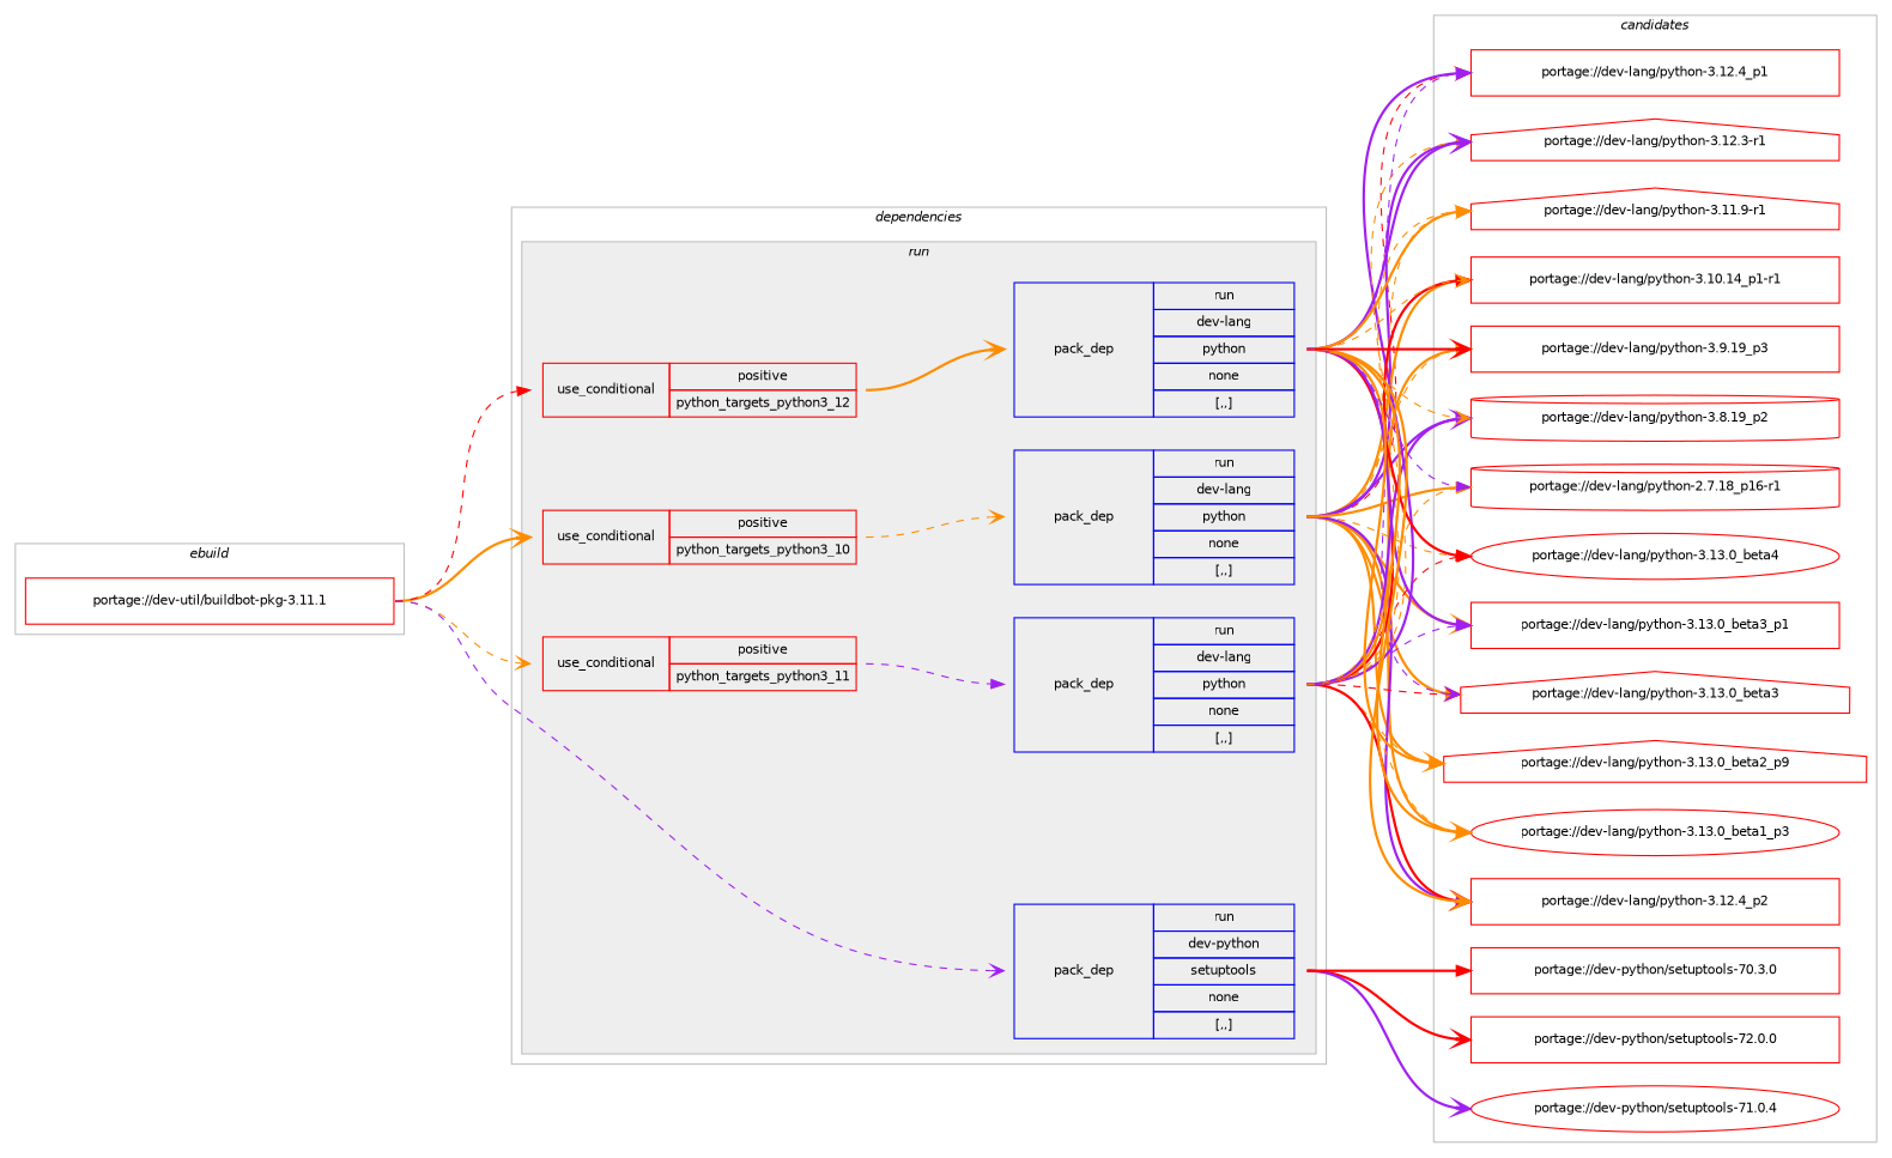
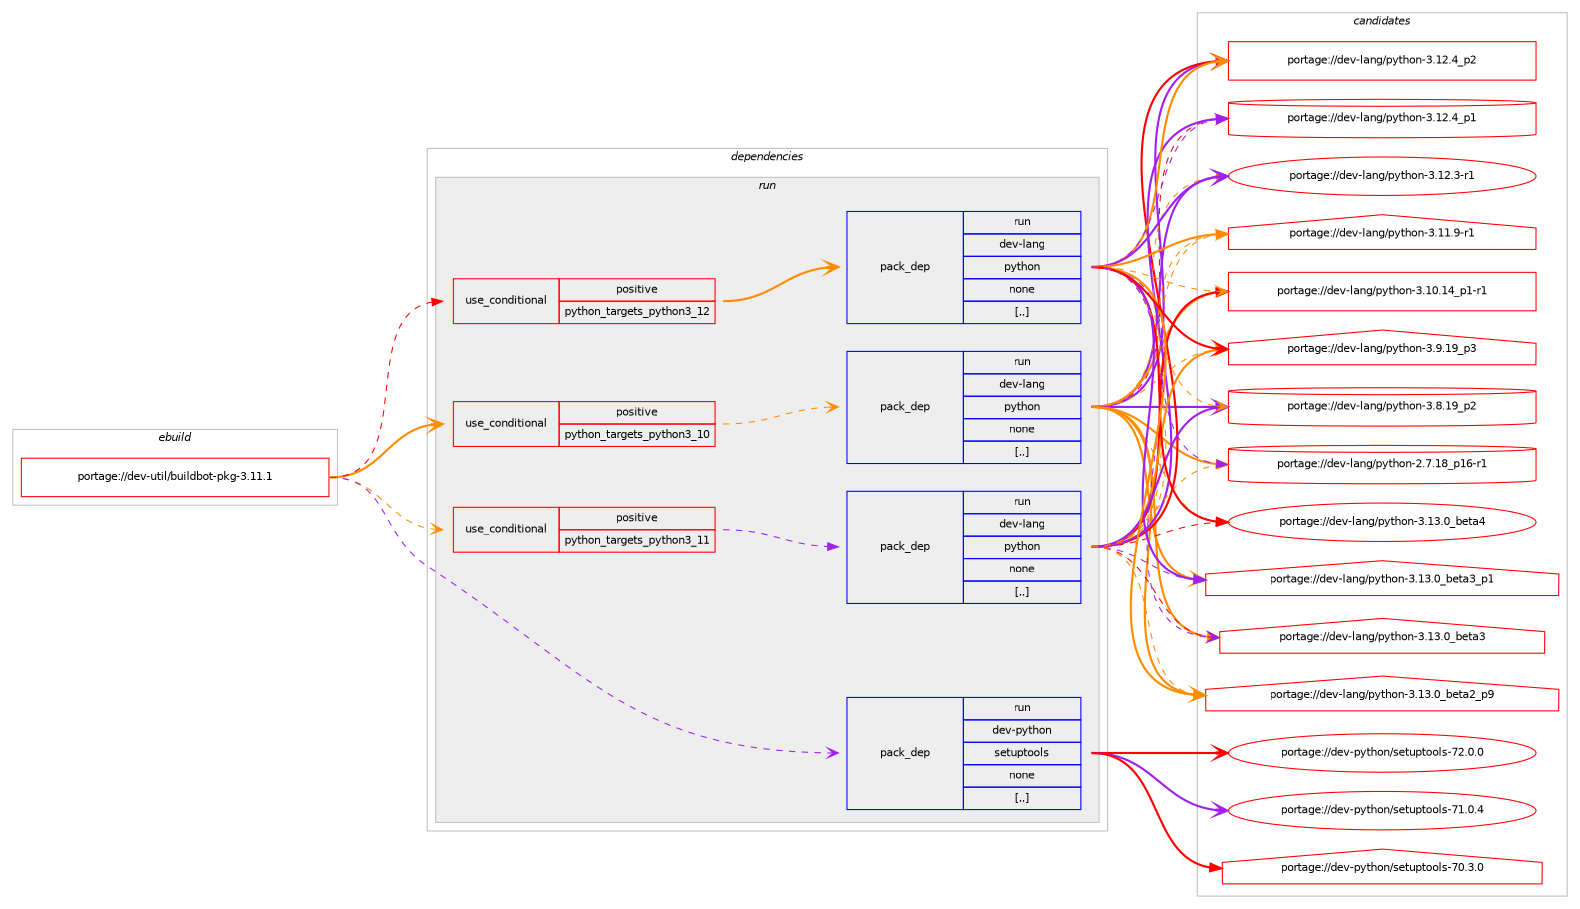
  digraph {
    compound=true
    concentrate=true
    fontname=Helvetica
    fontsize=10
    newrank=true
    rankdir=LR
    ranksep=1.5
    node [color=red fontname=Helvetica fontsize=10 shape=none]
    edge [arrowhead=normal color=darkorange headport=w style=bold tailport=e weight=100]
    n1 [label="portage://dev-util/buildbot-pkg-3.11.1" shape=box width=4]
    n2 [color=blue label=<<TABLE BORDER="0" CELLBORDER="1" CELLSPACING="0" CELLPADDING="4" WIDTH="220"><TR><TD ROWSPAN="6" CELLPADDING="30">pack_dep</TD></TR><TR><TD WIDTH="110">run</TD></TR><TR><TD>dev-lang</TD></TR><TR><TD>python</TD></TR><TR><TD>none</TD></TR><TR><TD>[,,]</TD></TR></TABLE>>]
    n3 [label=<<TABLE BORDER="0" CELLBORDER="1" CELLSPACING="0" CELLPADDING="4"><TR><TD ROWSPAN="3" CELLPADDING="10">use_conditional</TD></TR><TR><TD>positive</TD></TR><TR><TD>python_targets_python3_10</TD></TR></TABLE>>]
    n4 [color=blue label=<<TABLE BORDER="0" CELLBORDER="1" CELLSPACING="0" CELLPADDING="4" WIDTH="220"><TR><TD ROWSPAN="6" CELLPADDING="30">pack_dep</TD></TR><TR><TD WIDTH="110">run</TD></TR><TR><TD>dev-lang</TD></TR><TR><TD>python</TD></TR><TR><TD>none</TD></TR><TR><TD>[,,]</TD></TR></TABLE>>]
    n5 [label=<<TABLE BORDER="0" CELLBORDER="1" CELLSPACING="0" CELLPADDING="4"><TR><TD ROWSPAN="3" CELLPADDING="10">use_conditional</TD></TR><TR><TD>positive</TD></TR><TR><TD>python_targets_python3_11</TD></TR></TABLE>>]
    n6 [color=blue label=<<TABLE BORDER="0" CELLBORDER="1" CELLSPACING="0" CELLPADDING="4" WIDTH="220"><TR><TD ROWSPAN="6" CELLPADDING="30">pack_dep</TD></TR><TR><TD WIDTH="110">run</TD></TR><TR><TD>dev-lang</TD></TR><TR><TD>python</TD></TR><TR><TD>none</TD></TR><TR><TD>[,,]</TD></TR></TABLE>>]
    n7 [label=<<TABLE BORDER="0" CELLBORDER="1" CELLSPACING="0" CELLPADDING="4"><TR><TD ROWSPAN="3" CELLPADDING="10">use_conditional</TD></TR><TR><TD>positive</TD></TR><TR><TD>python_targets_python3_12</TD></TR></TABLE>>]
    n8 [color=blue label=<<TABLE BORDER="0" CELLBORDER="1" CELLSPACING="0" CELLPADDING="4" WIDTH="220"><TR><TD ROWSPAN="6" CELLPADDING="30">pack_dep</TD></TR><TR><TD WIDTH="110">run</TD></TR><TR><TD>dev-python</TD></TR><TR><TD>setuptools</TD></TR><TR><TD>none</TD></TR><TR><TD>[,,]</TD></TR></TABLE>>]
    n9 [label="portage://dev-lang/python-3.13.0_beta4" shape=ellipse width=4]
-   n10 [label="portage://dev-lang/python-3.13.0_beta3_p1" shape=box width=4]
+   n10 [label="portage://dev-lang/python-3.13.0_beta3_p1" shape=house width=4]
    n11 [label="portage://dev-lang/python-3.13.0_beta3" shape=house width=4]
    n12 [label="portage://dev-lang/python-3.13.0_beta2_p9" shape=house width=4]
-   n13 [label="portage://dev-lang/python-3.13.0_beta1_p3" shape=ellipse width=4]
    n14 [label="portage://dev-lang/python-3.12.4_p2" shape=box width=4]
-   n15 [label="portage://dev-lang/python-3.12.4_p1" shape=box width=4]
-   n16 [label="portage://dev-lang/python-3.12.3-r1" shape=house width=4]
+   n15 [label="portage://dev-lang/python-3.12.4_p1" shape=cylinder width=4]
+   n16 [label="portage://dev-lang/python-3.12.3-r1" shape=ellipse width=4]
    n17 [label="portage://dev-lang/python-3.11.9-r1" shape=house width=4]
    n18 [label="portage://dev-lang/python-3.10.14_p1-r1" shape=box width=4]
-   n19 [label="portage://dev-lang/python-3.9.19_p3" shape=box width=4]
+   n19 [label="portage://dev-lang/python-3.9.19_p3" shape=house width=4]
    n20 [label="portage://dev-lang/python-3.8.19_p2" shape=cylinder width=4]
    n21 [label="portage://dev-lang/python-2.7.18_p16-r1" shape=cylinder width=4]
-   n22 [label="portage://dev-python/setuptools-72.0.0" shape=box width=4]
+   n22 [label="portage://dev-python/setuptools-72.0.0" shape=ellipse width=4]
    n23 [label="portage://dev-python/setuptools-71.0.4" shape=ellipse width=4]
-   n24 [label="portage://dev-python/setuptools-70.3.0" shape=box width=4]
+   n24 [label="portage://dev-python/setuptools-70.3.0" shape=house width=4]
    subgraph cluster_1 {
      color=gray
      label=<<i>ebuild</i>>
      n1
    }
    subgraph cluster_2 {
      color=gray
      label=<<i>dependencies</i>>
      subgraph cluster_3 {
        color=gray
        fillcolor="#eeeeee"
        label=<<i>compile</i>>
        style=filled
      }
      subgraph cluster_4 {
        color=gray
        fillcolor="#eeeeee"
        label=<<i>compile and run</i>>
        style=filled
      }
      subgraph cluster_5 {
        color=gray
        fillcolor="#eeeeee"
        label=<<i>run</i>>
        style=filled
        subgraph sub_6 {
          color=gray
          fillcolor="#eeeeee"
          label=<<i>run</i>>
          style=filled
          n3
          subgraph sub_7 {
            color=gray
            fillcolor="#eeeeee"
            label=<<i>run</i>>
            style=filled
            n2
          }
        }
        subgraph sub_8 {
          color=gray
          fillcolor="#eeeeee"
          label=<<i>run</i>>
          style=filled
          n5
          subgraph sub_9 {
            color=gray
            fillcolor="#eeeeee"
            label=<<i>run</i>>
            style=filled
            n4
          }
        }
        subgraph sub_10 {
          color=gray
          fillcolor="#eeeeee"
          label=<<i>run</i>>
          style=filled
          n7
          subgraph sub_11 {
            color=gray
            fillcolor="#eeeeee"
            label=<<i>run</i>>
            style=filled
            n6
          }
        }
        subgraph sub_12 {
          color=gray
          fillcolor="#eeeeee"
          label=<<i>run</i>>
          style=filled
          n8
        }
      }
    }
    subgraph cluster_13 {
      color=gray
      label=<<i>candidates</i>>
      rank=same
      subgraph sub_14 {
        color=black
        label=<<i>candidates</i>>
        nodesep=1
        rank=same
        n9
        n10
        n11
        n12
-       n13
        n14
        n15
        n16
        n17
        n18
        n19
        n20
        n21
      }
      subgraph sub_15 {
        color=black
        label=<<i>candidates</i>>
        nodesep=1
        rank=same
        n9
        n10
        n11
        n12
-       n13
        n14
        n15
        n16
        n17
        n18
        n19
        n20
        n21
      }
      subgraph sub_16 {
        color=black
        label=<<i>candidates</i>>
        nodesep=1
        rank=same
        n9
        n10
        n11
        n12
-       n13
        n14
        n15
        n16
        n17
        n18
        n19
        n20
        n21
      }
      subgraph sub_17 {
        color=black
        label=<<i>candidates</i>>
        nodesep=1
        rank=same
        n22
        n23
        n24
      }
    }
    n1 -> n3 [arrowhead=vee weight=20]
    n1 -> n5 [arrowhead=vee style=dashed weight=20]
    n1 -> n7 [color=red style=dashed weight=20]
    n1 -> n8 [arrowhead=vee color=purple style=dashed weight=20]
    n2 -> n9 [style=dashed]
    n2 -> n10 [arrowhead=vee]
    n2 -> n11
    n2 -> n12 [arrowhead=vee]
-   n2 -> n13
    n2 -> n14 [color=purple]
    n2 -> n15 [arrowhead=vee color=red style=dashed]
    n2 -> n16 [arrowhead=vee color=purple]
    n2 -> n17 [arrowhead=vee style=dashed]
    n2 -> n18
    n2 -> n19 [arrowhead=vee style=dashed]
    n2 -> n20 [arrowhead=vee color=purple]
    n2 -> n21
    n3 -> n2 [arrowhead=vee style=dashed weight=20]
    n4 -> n9 [color=red style=dashed]
    n4 -> n10 [color=purple style=dashed]
    n4 -> n11 [arrowhead=vee color=red style=dashed]
    n4 -> n12 [arrowhead=vee style=dashed]
-   n4 -> n13 [style=dashed]
    n4 -> n14 [arrowhead=vee color=red]
    n4 -> n15 [color=purple]
    n4 -> n16 [style=dashed]
    n4 -> n17 [style=dashed]
    n4 -> n18 [color=red]
    n4 -> n19
    n4 -> n20 [color=purple]
    n4 -> n21 [style=dashed]
    n5 -> n4 [color=purple style=dashed weight=20]
    n6 -> n9 [color=red]
    n6 -> n10 [color=purple]
    n6 -> n11 [arrowhead=vee color=purple style=dashed]
    n6 -> n12
-   n6 -> n13 [arrowhead=vee]
    n6 -> n14 [arrowhead=vee]
    n6 -> n15 [color=purple style=dashed]
    n6 -> n16 [arrowhead=vee color=purple]
    n6 -> n17
    n6 -> n18 [arrowhead=vee style=dashed]
    n6 -> n19 [arrowhead=vee color=red]
    n6 -> n20 [arrowhead=vee style=dashed]
    n6 -> n21 [color=purple style=dashed]
    n7 -> n6 [arrowhead=vee weight=20]
    n8 -> n22 [arrowhead=vee color=red]
    n8 -> n23 [arrowhead=vee color=purple]
    n8 -> n24 [color=red]
  }
